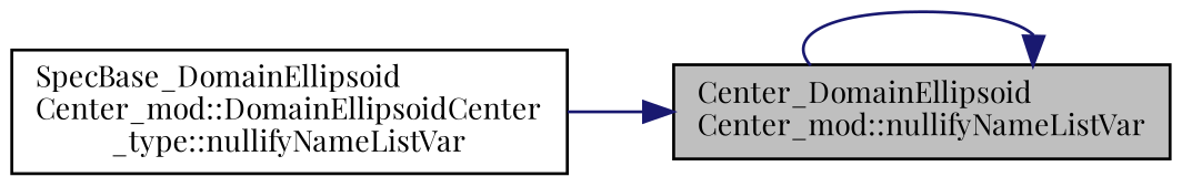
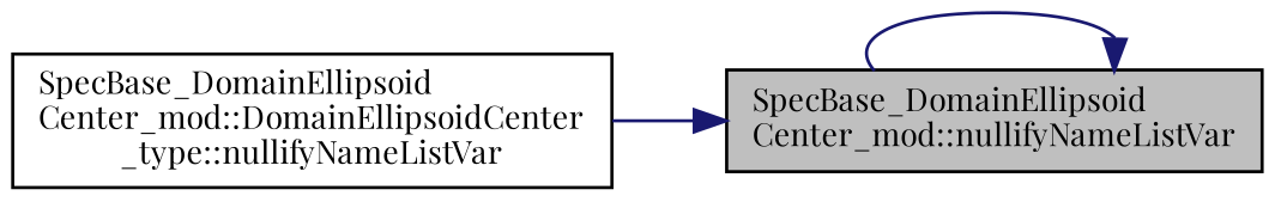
  digraph {
    rankdir=RL
    fontname="Playfair Display"
    node [color=black fontname="Playfair Display" fontsize=10 shape=record style=filled]
    edge [color=midnightblue dir=back fontname="Playfair Display" fontsize=10 labelfontname=Helvetica labelfontsize=10 style=solid]
-   n1 [fillcolor=grey75 fontcolor=black height=0.2 label="Center_DomainEllipsoid\lCenter_mod::nullifyNameListVar" width=0.4]
+   n1 [fillcolor=grey75 fontcolor=black height=0.2 label="SpecBase_DomainEllipsoid\lCenter_mod::nullifyNameListVar" width=0.4]
    n2 [fillcolor=white height=0.2 label="SpecBase_DomainEllipsoid\lCenter_mod::DomainEllipsoidCenter\l_type::nullifyNameListVar" width=0.4]
    n1 -> n1
    n1 -> n2
  }
